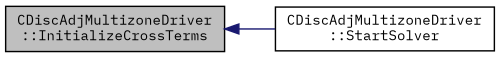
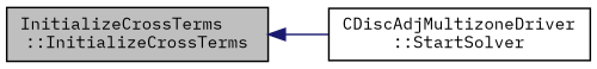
  digraph {
    rankdir=LR
    fontname="IBM Plex Mono"
    node [color=black fontname="IBM Plex Mono" fontsize=10 shape=record style=filled]
-   n1 [fillcolor=grey75 fontcolor=black height=0.2 label="CDiscAdjMultizoneDriver\l::InitializeCrossTerms" width=0.4]
+   n1 [fillcolor=grey75 fontcolor=black height=0.2 label="InitializeCrossTerms\l::InitializeCrossTerms" width=0.4]
    n2 [fillcolor=white height=0.2 label="CDiscAdjMultizoneDriver\l::StartSolver" width=0.4]
    n1 -> n2 [color=midnightblue dir=back fontname="IBM Plex Mono" fontsize=10 labelfontname=Helvetica labelfontsize=10 style=solid]
  }
